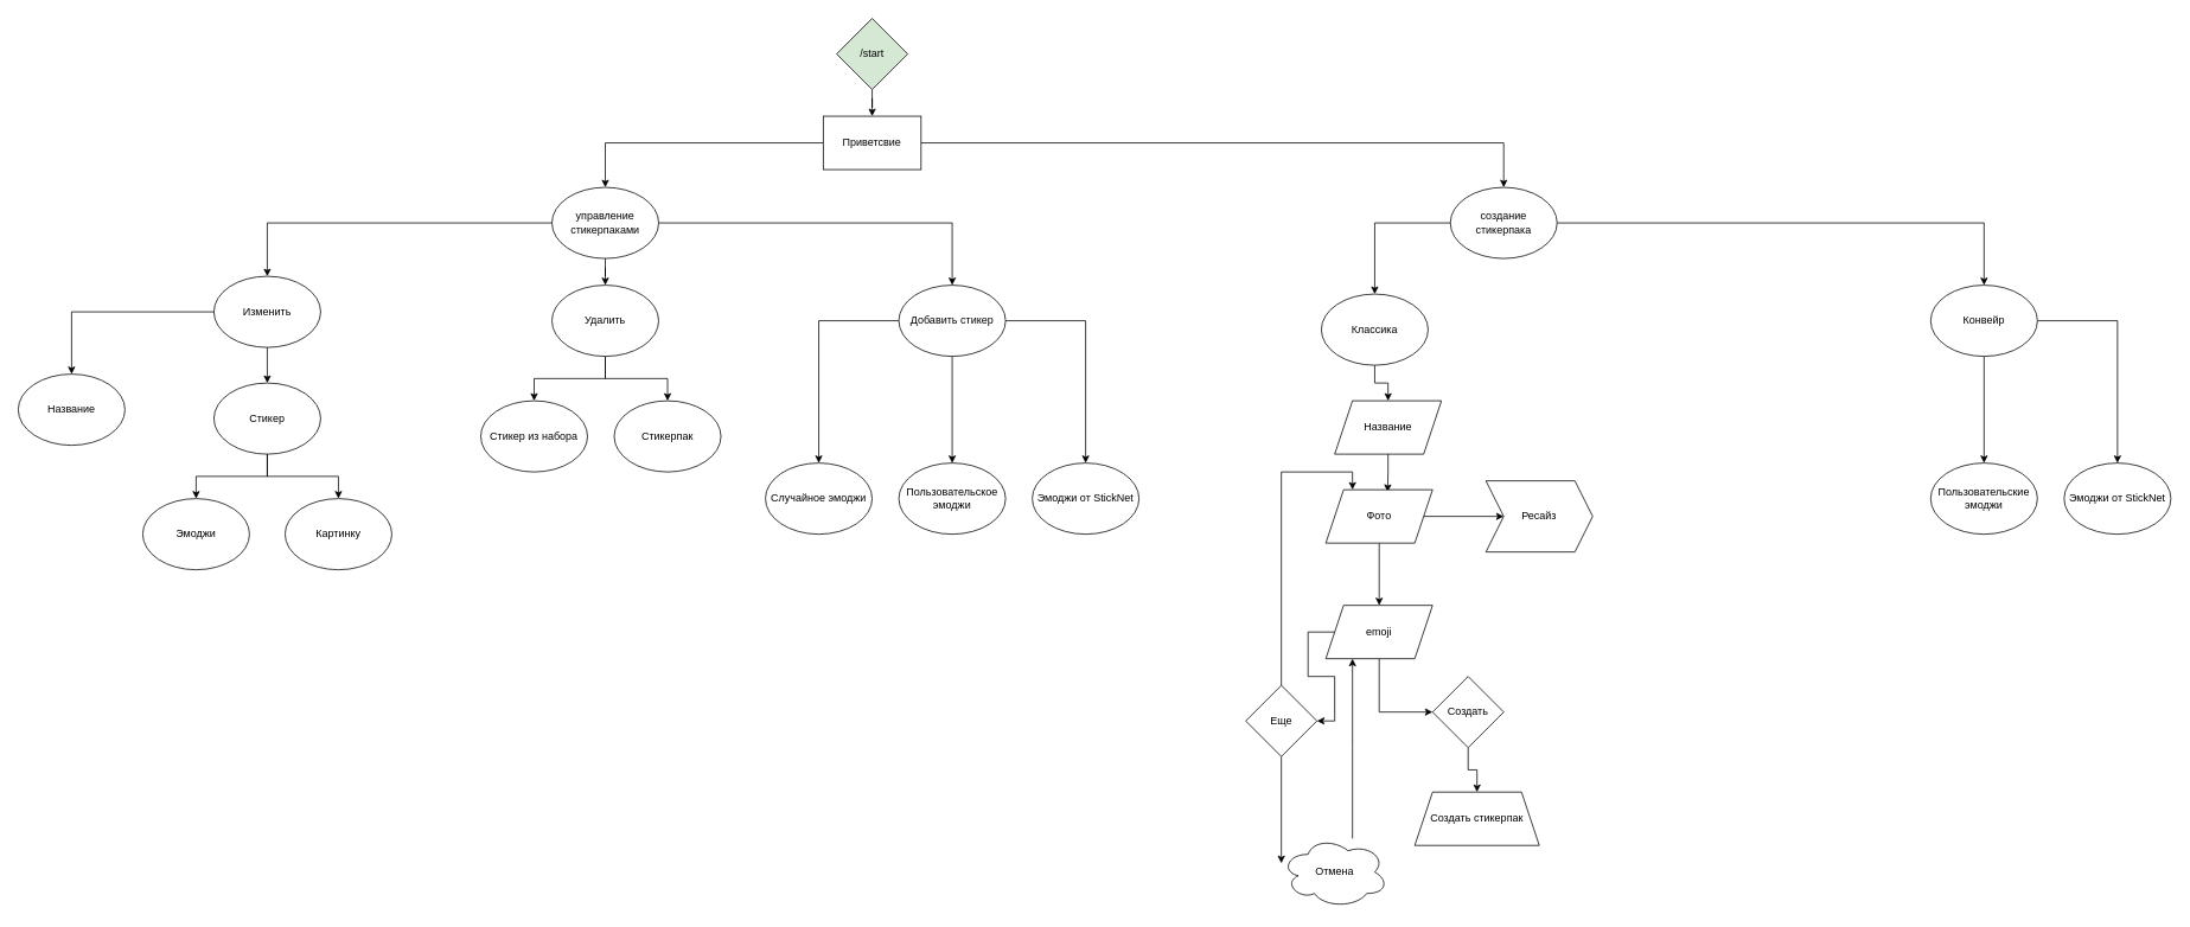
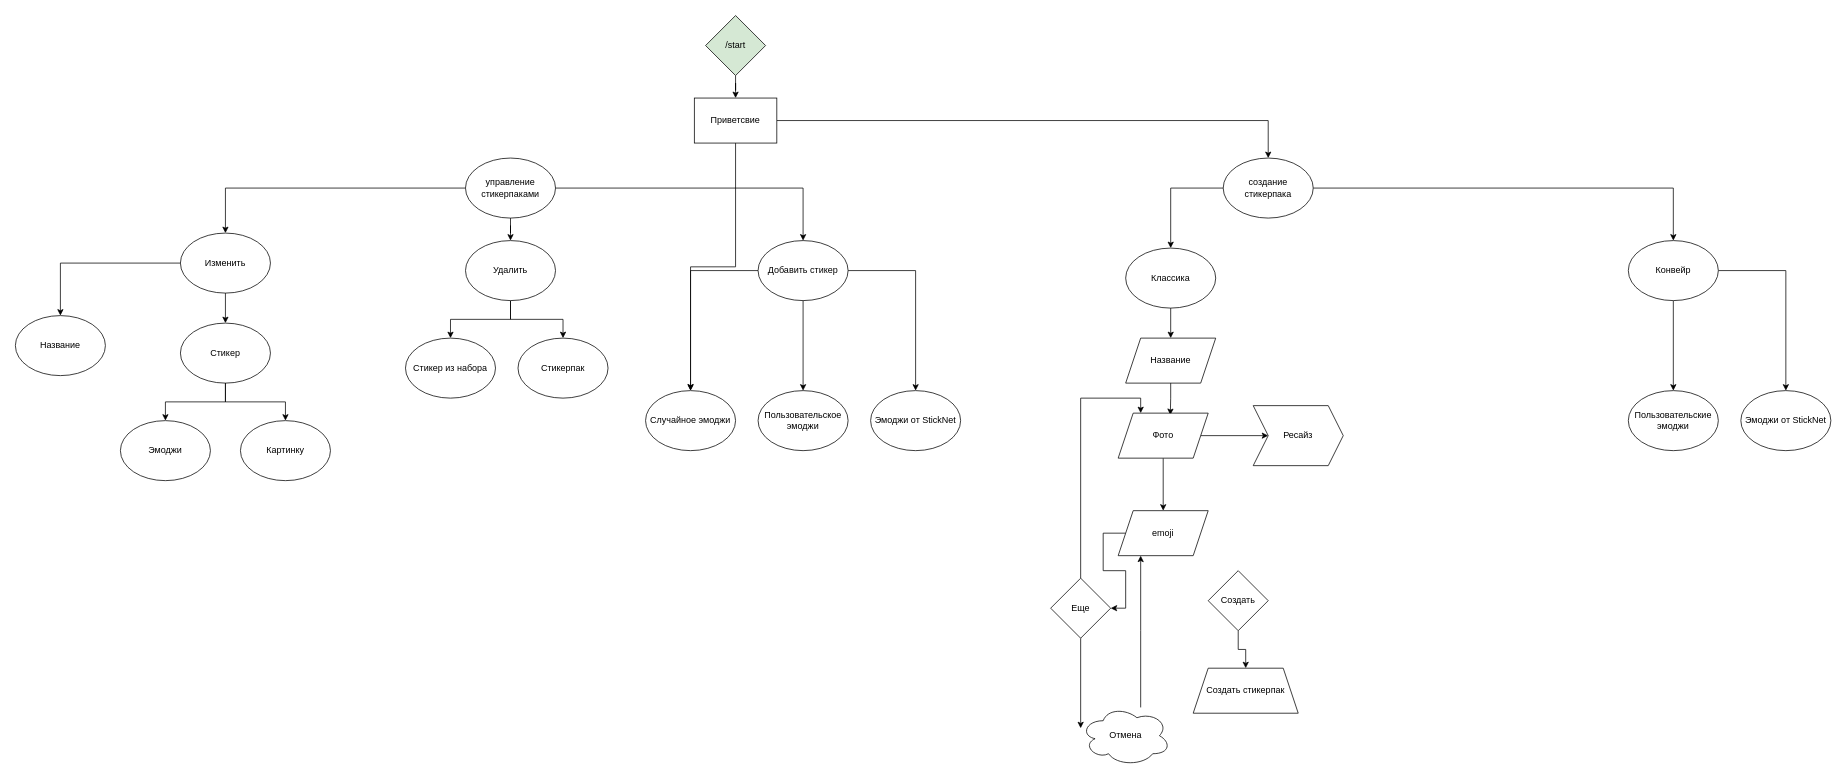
  <mxCell id="0" />
  <mxCell id="1" parent="0" />
  <mxCell id="2" style="edgeStyle=orthogonalEdgeStyle;rounded=0;orthogonalLoop=1;jettySize=auto;html=1;entryX=0.5;entryY=0;entryDx=0;entryDy=0;" parent="1" source="3" target="6" edge="1"><mxGeometry relative="1" as="geometry" /></mxCell>
  <mxCell id="3" value="/start" style="rhombus;whiteSpace=wrap;html=1;fillColor=#d5e8d4;" parent="1" vertex="1"><mxGeometry x="940" y="20" width="80" height="80" as="geometry" /></mxCell>
- <mxCell id="4" style="edgeStyle=orthogonalEdgeStyle;rounded=0;orthogonalLoop=1;jettySize=auto;html=1;entryX=0.5;entryY=0;entryDx=0;entryDy=0;" parent="1" source="6" target="10" edge="1"><mxGeometry relative="1" as="geometry" /></mxCell>
+ <mxCell id="4" style="edgeStyle=orthogonalEdgeStyle;rounded=0;orthogonalLoop=1;jettySize=auto;html=1;" parent="1" source="6" target="32" edge="1"><mxGeometry relative="1" as="geometry" /></mxCell>
  <mxCell id="5" style="edgeStyle=orthogonalEdgeStyle;rounded=0;orthogonalLoop=1;jettySize=auto;html=1;entryX=0.5;entryY=0;entryDx=0;entryDy=0;" parent="1" source="6" target="13" edge="1"><mxGeometry relative="1" as="geometry" /></mxCell>
  <mxCell id="6" value="Приветсвие" style="rounded=0;whiteSpace=wrap;html=1;" parent="1" vertex="1"><mxGeometry x="925" y="130" width="110" height="60" as="geometry" /></mxCell>
  <mxCell id="7" style="edgeStyle=orthogonalEdgeStyle;rounded=0;orthogonalLoop=1;jettySize=auto;html=1;entryX=0.5;entryY=0;entryDx=0;entryDy=0;" parent="1" source="10" target="16" edge="1"><mxGeometry relative="1" as="geometry" /></mxCell>
  <mxCell id="8" style="edgeStyle=orthogonalEdgeStyle;rounded=0;orthogonalLoop=1;jettySize=auto;html=1;entryX=0.5;entryY=0;entryDx=0;entryDy=0;" parent="1" source="10" target="23" edge="1"><mxGeometry relative="1" as="geometry" /></mxCell>
  <mxCell id="9" style="edgeStyle=orthogonalEdgeStyle;rounded=0;orthogonalLoop=1;jettySize=auto;html=1;entryX=0.5;entryY=0;entryDx=0;entryDy=0;" parent="1" source="10" target="19" edge="1"><mxGeometry relative="1" as="geometry" /></mxCell>
  <mxCell id="10" value="управление стикерпаками" style="ellipse;whiteSpace=wrap;html=1;" parent="1" vertex="1"><mxGeometry x="620" y="210" width="120" height="80" as="geometry" /></mxCell>
  <mxCell id="11" style="edgeStyle=orthogonalEdgeStyle;rounded=0;orthogonalLoop=1;jettySize=auto;html=1;entryX=0.5;entryY=0;entryDx=0;entryDy=0;" parent="1" source="13" target="36" edge="1"><mxGeometry relative="1" as="geometry" /></mxCell>
  <mxCell id="12" style="edgeStyle=orthogonalEdgeStyle;rounded=0;orthogonalLoop=1;jettySize=auto;html=1;entryX=0.5;entryY=0;entryDx=0;entryDy=0;" parent="1" source="13" target="39" edge="1"><mxGeometry relative="1" as="geometry" /></mxCell>
  <mxCell id="13" value="создание &lt;br&gt;стикерпака" style="ellipse;whiteSpace=wrap;html=1;" parent="1" vertex="1"><mxGeometry x="1630" y="210" width="120" height="80" as="geometry" /></mxCell>
  <mxCell id="14" style="edgeStyle=orthogonalEdgeStyle;rounded=0;orthogonalLoop=1;jettySize=auto;html=1;entryX=0.5;entryY=0;entryDx=0;entryDy=0;" parent="1" source="16" target="26" edge="1"><mxGeometry relative="1" as="geometry" /></mxCell>
  <mxCell id="15" style="edgeStyle=orthogonalEdgeStyle;rounded=0;orthogonalLoop=1;jettySize=auto;html=1;entryX=0.5;entryY=0;entryDx=0;entryDy=0;" parent="1" source="16" target="29" edge="1"><mxGeometry relative="1" as="geometry" /></mxCell>
  <mxCell id="16" value="Изменить" style="ellipse;whiteSpace=wrap;html=1;" parent="1" vertex="1"><mxGeometry x="240" y="310" width="120" height="80" as="geometry" /></mxCell>
  <mxCell id="17" style="edgeStyle=orthogonalEdgeStyle;rounded=0;orthogonalLoop=1;jettySize=auto;html=1;" parent="1" source="19" target="25" edge="1"><mxGeometry relative="1" as="geometry" /></mxCell>
  <mxCell id="18" style="edgeStyle=orthogonalEdgeStyle;rounded=0;orthogonalLoop=1;jettySize=auto;html=1;" parent="1" source="19" target="24" edge="1"><mxGeometry relative="1" as="geometry" /></mxCell>
  <mxCell id="19" value="Удалить" style="ellipse;whiteSpace=wrap;html=1;" parent="1" vertex="1"><mxGeometry x="620" y="320" width="120" height="80" as="geometry" /></mxCell>
  <mxCell id="20" style="edgeStyle=orthogonalEdgeStyle;rounded=0;orthogonalLoop=1;jettySize=auto;html=1;entryX=0.5;entryY=0;entryDx=0;entryDy=0;" parent="1" source="23" target="33" edge="1"><mxGeometry relative="1" as="geometry" /></mxCell>
  <mxCell id="21" style="edgeStyle=orthogonalEdgeStyle;rounded=0;orthogonalLoop=1;jettySize=auto;html=1;entryX=0.5;entryY=0;entryDx=0;entryDy=0;" parent="1" source="23" target="32" edge="1"><mxGeometry relative="1" as="geometry" /></mxCell>
  <mxCell id="22" style="edgeStyle=orthogonalEdgeStyle;rounded=0;orthogonalLoop=1;jettySize=auto;html=1;entryX=0.5;entryY=0;entryDx=0;entryDy=0;" parent="1" source="23" target="34" edge="1"><mxGeometry relative="1" as="geometry" /></mxCell>
  <mxCell id="23" value="Добавить стикер" style="ellipse;whiteSpace=wrap;html=1;" parent="1" vertex="1"><mxGeometry x="1010" y="320" width="120" height="80" as="geometry" /></mxCell>
  <mxCell id="24" value="Стикер из набора" style="ellipse;whiteSpace=wrap;html=1;" parent="1" vertex="1"><mxGeometry x="540" y="450" width="120" height="80" as="geometry" /></mxCell>
  <mxCell id="25" value="Стикерпак" style="ellipse;whiteSpace=wrap;html=1;" parent="1" vertex="1"><mxGeometry x="690" y="450" width="120" height="80" as="geometry" /></mxCell>
  <mxCell id="26" value="Название" style="ellipse;whiteSpace=wrap;html=1;" parent="1" vertex="1"><mxGeometry x="20" y="420" width="120" height="80" as="geometry" /></mxCell>
  <mxCell id="27" style="edgeStyle=orthogonalEdgeStyle;rounded=0;orthogonalLoop=1;jettySize=auto;html=1;entryX=0.5;entryY=0;entryDx=0;entryDy=0;" parent="1" source="29" target="31" edge="1"><mxGeometry relative="1" as="geometry" /></mxCell>
  <mxCell id="28" style="edgeStyle=orthogonalEdgeStyle;rounded=0;orthogonalLoop=1;jettySize=auto;html=1;" parent="1" source="29" target="30" edge="1"><mxGeometry relative="1" as="geometry" /></mxCell>
  <mxCell id="29" value="Стикер" style="ellipse;whiteSpace=wrap;html=1;" parent="1" vertex="1"><mxGeometry x="240" y="430" width="120" height="80" as="geometry" /></mxCell>
  <mxCell id="30" value="Эмоджи" style="ellipse;whiteSpace=wrap;html=1;" parent="1" vertex="1"><mxGeometry x="160" y="560" width="120" height="80" as="geometry" /></mxCell>
  <mxCell id="31" value="Картинку" style="ellipse;whiteSpace=wrap;html=1;" parent="1" vertex="1"><mxGeometry x="320" y="560" width="120" height="80" as="geometry" /></mxCell>
  <mxCell id="32" value="Случайное эмоджи" style="ellipse;whiteSpace=wrap;html=1;" parent="1" vertex="1"><mxGeometry x="860" y="520" width="120" height="80" as="geometry" /></mxCell>
  <mxCell id="33" value="Пользовательское эмоджи" style="ellipse;whiteSpace=wrap;html=1;" parent="1" vertex="1"><mxGeometry x="1010" y="520" width="120" height="80" as="geometry" /></mxCell>
  <mxCell id="34" value="Эмоджи от StickNet" style="ellipse;whiteSpace=wrap;html=1;" parent="1" vertex="1"><mxGeometry x="1160" y="520" width="120" height="80" as="geometry" /></mxCell>
  <mxCell id="35" style="edgeStyle=orthogonalEdgeStyle;rounded=0;orthogonalLoop=1;jettySize=auto;html=1;" parent="1" source="36" target="43" edge="1"><mxGeometry relative="1" as="geometry" /></mxCell>
- <mxCell id="36" value="Классика" style="ellipse;whiteSpace=wrap;html=1;" parent="1" vertex="1"><mxGeometry x="1485" y="330" width="120" height="80" as="geometry" /></mxCell>
+ <mxCell id="36" value="Классика" style="ellipse;whiteSpace=wrap;html=1;" parent="1" vertex="1"><mxGeometry x="1500" y="330" width="120" height="80" as="geometry" /></mxCell>
  <mxCell id="37" style="edgeStyle=orthogonalEdgeStyle;rounded=0;orthogonalLoop=1;jettySize=auto;html=1;entryX=0.5;entryY=0;entryDx=0;entryDy=0;" parent="1" source="39" target="41" edge="1"><mxGeometry relative="1" as="geometry" /></mxCell>
  <mxCell id="38" style="edgeStyle=orthogonalEdgeStyle;rounded=0;orthogonalLoop=1;jettySize=auto;html=1;" parent="1" source="39" target="40" edge="1"><mxGeometry relative="1" as="geometry" /></mxCell>
  <mxCell id="39" value="Конвейр" style="ellipse;whiteSpace=wrap;html=1;" parent="1" vertex="1"><mxGeometry x="2170" y="320" width="120" height="80" as="geometry" /></mxCell>
  <mxCell id="40" value="Пользовательские эмоджи" style="ellipse;whiteSpace=wrap;html=1;" parent="1" vertex="1"><mxGeometry x="2170" y="520" width="120" height="80" as="geometry" /></mxCell>
  <mxCell id="41" value="Эмоджи от StickNet" style="ellipse;whiteSpace=wrap;html=1;" parent="1" vertex="1"><mxGeometry x="2320" y="520" width="120" height="80" as="geometry" /></mxCell>
  <mxCell id="42" style="edgeStyle=orthogonalEdgeStyle;rounded=0;orthogonalLoop=1;jettySize=auto;html=1;entryX=0.579;entryY=0.042;entryDx=0;entryDy=0;entryPerimeter=0;" parent="1" source="43" target="46" edge="1"><mxGeometry relative="1" as="geometry" /></mxCell>
  <mxCell id="43" value="Название" style="shape=parallelogram;perimeter=parallelogramPerimeter;whiteSpace=wrap;html=1;fixedSize=1;" parent="1" vertex="1"><mxGeometry x="1500" y="450" width="120" height="60" as="geometry" /></mxCell>
  <mxCell id="44" style="edgeStyle=orthogonalEdgeStyle;rounded=0;orthogonalLoop=1;jettySize=auto;html=1;" parent="1" source="46" target="47" edge="1"><mxGeometry relative="1" as="geometry" /></mxCell>
  <mxCell id="45" style="edgeStyle=none;html=1;entryX=0.5;entryY=0;entryDx=0;entryDy=0;" edge="1" parent="1" source="46" target="50"><mxGeometry relative="1" as="geometry" /></mxCell>
  <mxCell id="46" value="Фото" style="shape=parallelogram;perimeter=parallelogramPerimeter;whiteSpace=wrap;html=1;fixedSize=1;" parent="1" vertex="1"><mxGeometry x="1490" y="550" width="120" height="60" as="geometry" /></mxCell>
  <mxCell id="47" value="Ресайз" style="shape=step;perimeter=stepPerimeter;whiteSpace=wrap;html=1;fixedSize=1;" parent="1" vertex="1"><mxGeometry x="1670" y="540" width="120" height="80" as="geometry" /></mxCell>
  <mxCell id="48" style="edgeStyle=orthogonalEdgeStyle;rounded=0;orthogonalLoop=1;jettySize=auto;html=1;entryX=1;entryY=0.5;entryDx=0;entryDy=0;" parent="1" source="50" target="53" edge="1"><mxGeometry relative="1" as="geometry" /></mxCell>
- <mxCell id="49" style="edgeStyle=orthogonalEdgeStyle;rounded=0;orthogonalLoop=1;jettySize=auto;html=1;entryX=0;entryY=0.5;entryDx=0;entryDy=0;" parent="1" source="50" target="55" edge="1"><mxGeometry relative="1" as="geometry" /></mxCell>
  <mxCell id="50" value="emoji&lt;br&gt;" style="shape=parallelogram;perimeter=parallelogramPerimeter;whiteSpace=wrap;html=1;fixedSize=1;" parent="1" vertex="1"><mxGeometry x="1490" y="680" width="120" height="60" as="geometry" /></mxCell>
  <mxCell id="51" style="edgeStyle=orthogonalEdgeStyle;rounded=0;orthogonalLoop=1;jettySize=auto;html=1;entryX=0.25;entryY=0;entryDx=0;entryDy=0;" parent="1" source="53" target="46" edge="1"><mxGeometry relative="1" as="geometry"><mxPoint x="1440" y="560" as="targetPoint" /><Array as="points"><mxPoint x="1440" y="530" /><mxPoint x="1520" y="530" /></Array></mxGeometry></mxCell>
  <mxCell id="52" style="edgeStyle=orthogonalEdgeStyle;rounded=0;orthogonalLoop=1;jettySize=auto;html=1;" parent="1" source="53" edge="1"><mxGeometry relative="1" as="geometry"><mxPoint x="1440" y="970" as="targetPoint" /><Array as="points"><mxPoint x="1440" y="962" /></Array></mxGeometry></mxCell>
  <mxCell id="53" value="Еще" style="rhombus;whiteSpace=wrap;html=1;" parent="1" vertex="1"><mxGeometry x="1400" y="770" width="80" height="80" as="geometry" /></mxCell>
  <mxCell id="54" style="edgeStyle=orthogonalEdgeStyle;rounded=0;orthogonalLoop=1;jettySize=auto;html=1;entryX=0.5;entryY=0;entryDx=0;entryDy=0;" parent="1" source="55" target="56" edge="1"><mxGeometry relative="1" as="geometry" /></mxCell>
  <mxCell id="55" value="Создать" style="rhombus;whiteSpace=wrap;html=1;" parent="1" vertex="1"><mxGeometry x="1610" y="760" width="80" height="80" as="geometry" /></mxCell>
  <mxCell id="56" value="Создать стикерпак" style="shape=trapezoid;perimeter=trapezoidPerimeter;whiteSpace=wrap;html=1;fixedSize=1;" parent="1" vertex="1"><mxGeometry x="1590" y="890" width="140" height="60" as="geometry" /></mxCell>
  <mxCell id="57" style="edgeStyle=orthogonalEdgeStyle;rounded=0;orthogonalLoop=1;jettySize=auto;html=1;entryX=0.25;entryY=1;entryDx=0;entryDy=0;" parent="1" source="58" edge="1" target="50"><mxGeometry relative="1" as="geometry"><mxPoint x="1530" y="750" as="targetPoint" /><Array as="points"><mxPoint x="1520" y="840" /><mxPoint x="1520" y="840" /></Array></mxGeometry></mxCell>
  <mxCell id="58" value="Отмена" style="ellipse;shape=cloud;whiteSpace=wrap;html=1;" parent="1" vertex="1"><mxGeometry x="1440" y="940" width="120" height="80" as="geometry" /></mxCell>
